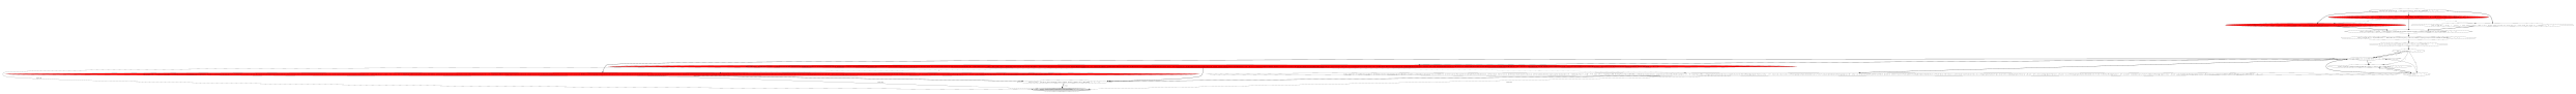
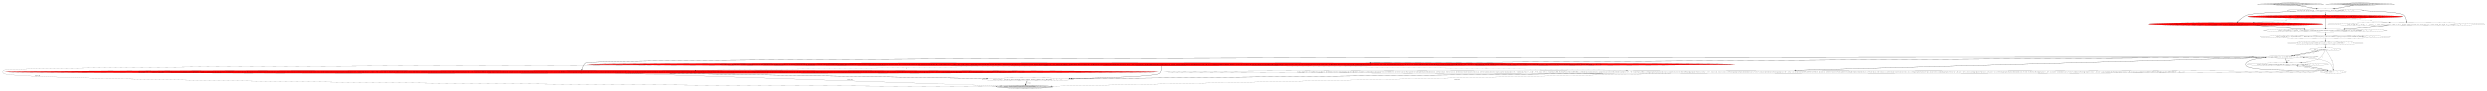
  digraph {
    fontname="Roboto Mono"
    node [fillcolor=white fontname="Roboto Mono" shape=ellipse style=filled]
    edge [fontname="Roboto Mono" style=bold]
    n1 [label="Query actual = Iterables.getOnlyElement(queryLogHook.getRecordedQueries())@@@16@@@['1', '1', '1']"]
    n2 [fillcolor=lightgray label="Assert.assertEquals(expected,actual)@@@17@@@['1', '1', '1']"]
+   n3 [fillcolor=lightgray label="testAvgDailyCountDistinctHllSketch['1', '0', '0']" shape=diamond]
    n4 [label="SqlLifecycle sqlLifecycle = sqlLifecycleFactory.factorize()@@@3@@@['1', '1', '1']"]
    n5 [fillcolor=red label="final String sql = \"SELECT\" + \" AVG(u)\" + \"FROM (\" + \" SELECT FLOOR(__time TO DAY), APPROX_COUNT_DISTINCT_DS_HLL(cnt) AS u\" + \" FROM druid.foo\" + \" GROUP BY 1\" + \")\"@@@4@@@['0', '1', '0']"]
    n6 [label="final String sql = \"SELECT\" + \" AVG(u)\" + \"FROM (SELECT FLOOR(__time TO DAY), APPROX_COUNT_DISTINCT_DS_THETA(cnt) AS u FROM druid.foo GROUP BY 1)\"@@@4@@@['0', '0', '1']"]
    n7 [fillcolor=red label="final String sql = \"SELECT\" + \" AVG(u)\" + \"FROM (SELECT FLOOR(__time TO DAY), APPROX_COUNT_DISTINCT_DS_HLL(cnt) AS u FROM druid.foo GROUP BY 1)\"@@@4@@@['1', '0', '0']"]
    n8 [label="Assert.assertEquals(expectedResults.size(),results.size())@@@9@@@['1', '1', '1']"]
    n9 [label="int i = 0@@@10@@@['1', '1', '1']"]
    n10 [label="i < expectedResults.size()@@@11@@@['1', '1', '1']" shape=diamond]
    n11 [label="i++@@@12@@@['1', '1', '1']"]
    n12 [label="Assert.assertArrayEquals(expectedResults.get(i),results.get(i))@@@13@@@['1', '1', '1']"]
    n13 [label="final List<Object((> expectedResults = ImmutableList.of(new Object((((edu.fdu.CPPDG.tinypdg.pe.ExpressionInfo@9d6fac)@@@6@@@['1', '1', '1']"]
    n14 [fillcolor=red label="Query expected = GroupByQuery.builder().setDataSource(new QueryDataSource(GroupByQuery.builder().setDataSource(CalciteTests.DATASOURCE1).setInterval(new MultipleIntervalSegmentSpec(ImmutableList.of(Filtration.eternity()))).setGranularity(Granularities.ALL).setVirtualColumns(new ExpressionVirtualColumn(\"v0\",\"timestamp_floor(\"__time\",'P1D',null,'UTC')\",ValueType.LONG,TestExprMacroTable.INSTANCE)).setDimensions(Collections.singletonList(new DefaultDimensionSpec(\"v0\",\"v0\",ValueType.LONG))).setAggregatorSpecs(Collections.singletonList(new HllSketchBuildAggregatorFactory(\"a0:a\",\"cnt\",null,null,ROUND))).setPostAggregatorSpecs(ImmutableList.of(new FinalizingFieldAccessPostAggregator(\"a0\",\"a0:a\"))).setContext(QUERY_CONTEXT_DEFAULT).build())).setInterval(new MultipleIntervalSegmentSpec(ImmutableList.of(Filtration.eternity()))).setGranularity(Granularities.ALL).setAggregatorSpecs(Arrays.asList(new LongSumAggregatorFactory(\"_a0:sum\",\"a0\"),new CountAggregatorFactory(\"_a0:count\"))).setPostAggregatorSpecs(ImmutableList.of(new ArithmeticPostAggregator(\"_a0\",\"quotient\",ImmutableList.of(new FieldAccessPostAggregator(null,\"_a0:sum\"),new FieldAccessPostAggregator(null,\"_a0:count\"))))).setContext(QUERY_CONTEXT_DEFAULT).build()@@@15@@@['0', '1', '0']"]
    n15 [label="final List<Object((> results = sqlLifecycle.runSimple(sql,QUERY_CONTEXT_DEFAULT,authenticationResult).toList()@@@5@@@['1', '1', '1']"]
    n16 [label="Query expected = GroupByQuery.builder().setDataSource(new QueryDataSource(GroupByQuery.builder().setDataSource(CalciteTests.DATASOURCE1).setInterval(new MultipleIntervalSegmentSpec(ImmutableList.of(Filtration.eternity()))).setGranularity(Granularities.ALL).setVirtualColumns(new ExpressionVirtualColumn(\"v0\",\"timestamp_floor(\"__time\",'P1D',null,'UTC')\",ValueType.LONG,TestExprMacroTable.INSTANCE)).setDimensions(Collections.singletonList(new DefaultDimensionSpec(\"v0\",\"v0\",ValueType.LONG))).setAggregatorSpecs(Collections.singletonList(new SketchMergeAggregatorFactory(\"a0:a\",\"cnt\",null,null,null,null))).setPostAggregatorSpecs(ImmutableList.of(new FinalizingFieldAccessPostAggregator(\"a0\",\"a0:a\"))).setContext(QUERY_CONTEXT_DEFAULT).build())).setInterval(new MultipleIntervalSegmentSpec(ImmutableList.of(Filtration.eternity()))).setGranularity(Granularities.ALL).setAggregatorSpecs(Arrays.asList(new LongSumAggregatorFactory(\"_a0:sum\",\"a0\"),new CountAggregatorFactory(\"_a0:count\"))).setPostAggregatorSpecs(ImmutableList.of(new ArithmeticPostAggregator(\"_a0\",\"quotient\",ImmutableList.of(new FieldAccessPostAggregator(null,\"_a0:sum\"),new FieldAccessPostAggregator(null,\"_a0:count\"))))).setContext(QUERY_CONTEXT_DEFAULT).build()@@@15@@@['0', '0', '1']"]
    n17 [fillcolor=red label="Query expected = GroupByQuery.builder().setDataSource(new QueryDataSource(GroupByQuery.builder().setDataSource(CalciteTests.DATASOURCE1).setInterval(new MultipleIntervalSegmentSpec(ImmutableList.of(Filtration.eternity()))).setGranularity(Granularities.ALL).setVirtualColumns(new ExpressionVirtualColumn(\"v0\",\"timestamp_floor(\"__time\",'P1D',null,'UTC')\",ValueType.LONG,TestExprMacroTable.INSTANCE)).setDimensions(Collections.singletonList(new DefaultDimensionSpec(\"v0\",\"v0\",ValueType.LONG))).setAggregatorSpecs(Collections.singletonList(new HllSketchBuildAggregatorFactory(\"a0:a\",\"cnt\",null,null))).setPostAggregatorSpecs(ImmutableList.of(new FinalizingFieldAccessPostAggregator(\"a0\",\"a0:a\"))).setContext(QUERY_CONTEXT_DEFAULT).build())).setInterval(new MultipleIntervalSegmentSpec(ImmutableList.of(Filtration.eternity()))).setGranularity(Granularities.ALL).setAggregatorSpecs(Arrays.asList(new LongSumAggregatorFactory(\"_a0:sum\",\"a0\"),new CountAggregatorFactory(\"_a0:count\"))).setPostAggregatorSpecs(ImmutableList.of(new ArithmeticPostAggregator(\"_a0\",\"quotient\",ImmutableList.of(new FieldAccessPostAggregator(null,\"_a0:sum\"),new FieldAccessPostAggregator(null,\"_a0:count\"))))).setContext(QUERY_CONTEXT_DEFAULT).build()@@@15@@@['1', '0', '0']"]
+   n18 [fillcolor=lightgray label="testAvgDailyCountDistinctThetaSketch['0', '0', '1']" shape=diamond]
    n1 -> n2 [label=actual style=solid]
    n1 -> n2
+   n3 -> n4
    n4 -> n5
    n4 -> n6
    n4 -> n7
    n5 -> n15
    n6 -> n15
    n7 -> n5 [label=0 style=dashed]
    n7 -> n6 [label=0 style=dashed]
    n7 -> n15
    n8 -> n9
    n9 -> n10
    n9 -> n10 [label=i style=solid]
    n9 -> n11 [label=i style=solid]
    n9 -> n12 [label=i style=solid]
    n10 -> n12
    n10 -> n12 [label=true style=dotted]
    n10 -> n14
    n10 -> n16
    n10 -> n17
    n11 -> n10 [label=i style=solid]
    n11 -> n10
    n11 -> n12 [label=i style=solid]
    n12 -> n11
    n13 -> n8
    n14 -> n1
    n14 -> n2 [label=expected style=solid]
    n15 -> n13
    n16 -> n1
    n16 -> n2 [label=expected style=solid]
    n17 -> n1
    n17 -> n2 [label=expected style=solid]
    n17 -> n14 [label=0 style=dashed]
    n17 -> n16 [label=0 style=dashed]
+   n18 -> n4
  }
